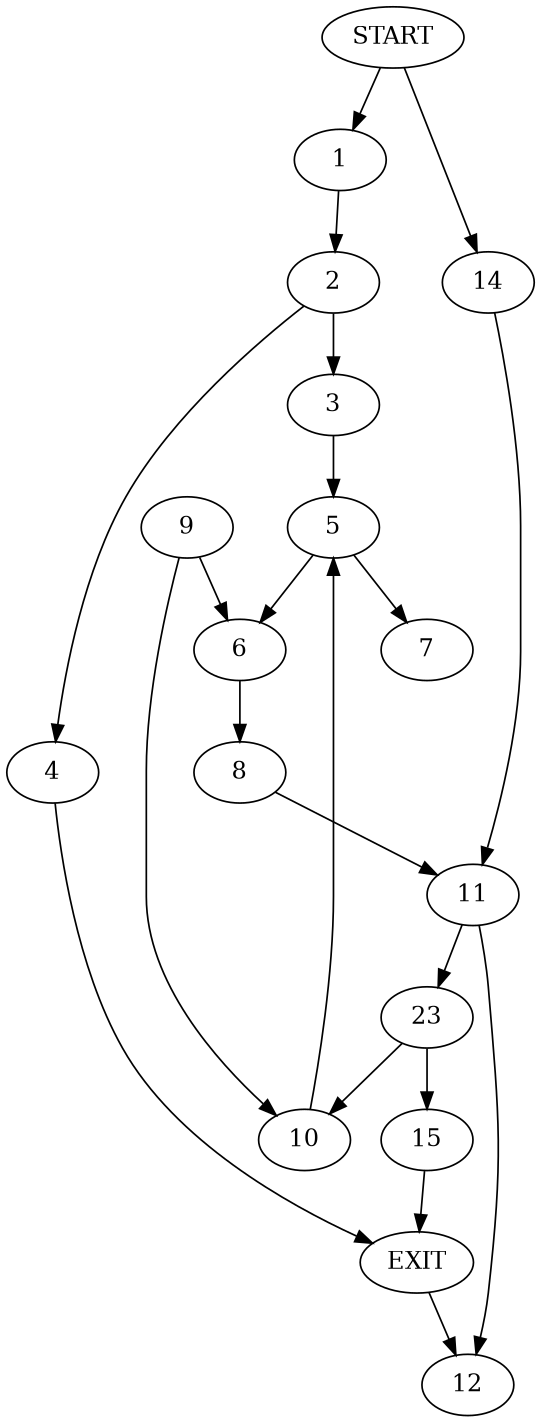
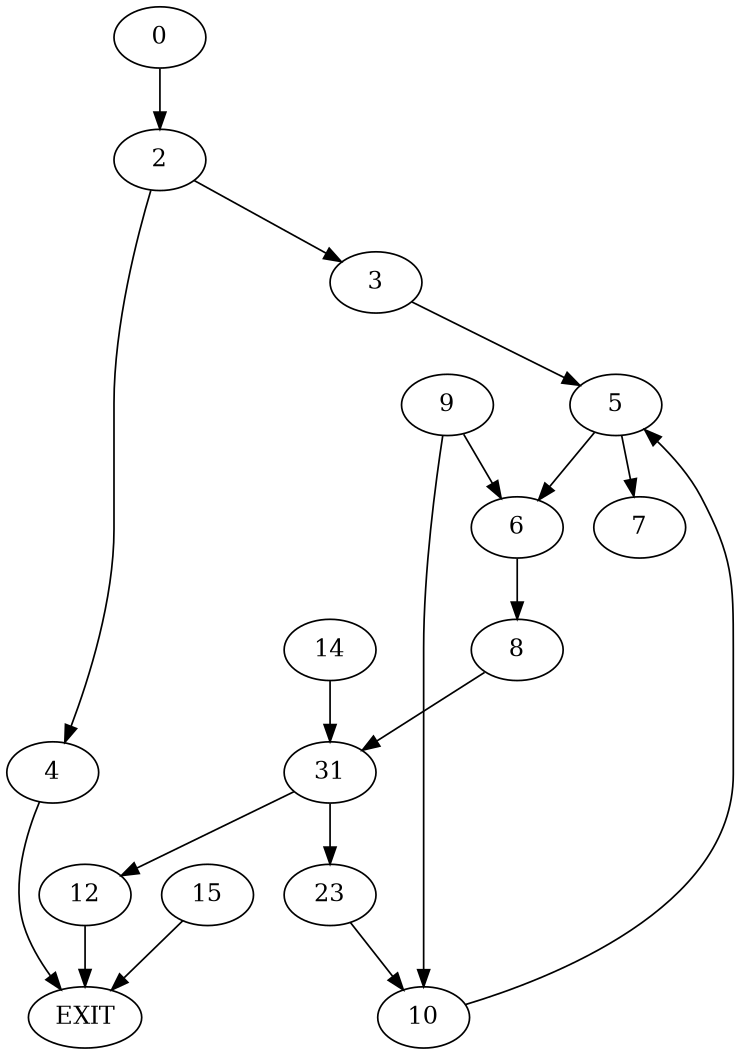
  digraph {
-   n1 [label=START]
-   1
+   1 [label=0]
    14
    2
-   11
+   11 [label=31]
    n6 [label=EXIT]
    3
    4
    5
    6
    7
    8
    9
    10
    12
    n16 [label=23]
    15
-   n1 -> 1
-   n1 -> 14
    1 -> 2
    14 -> 11
    2 -> 3
    2 -> 4
    11 -> 12
    11 -> n16
    3 -> 5
    4 -> n6
    5 -> 6
    5 -> 7
    6 -> 8
    8 -> 11
    9 -> 6
    9 -> 10
    10 -> 5
-   n6 -> 12
+   12 -> n6
    n16 -> 10
-   n16 -> 15
    15 -> n6
  }
